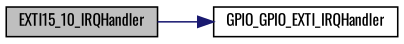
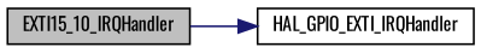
  digraph {
    rankdir=LR
    fontname=Oswald
    node [color=black fontname=Oswald fontsize=10 shape=record style=filled]
    n1 [fillcolor=grey75 fontcolor=black height=0.2 label=EXTI15_10_IRQHandler width=0.4]
-   n2 [fillcolor=white height=0.2 label=GPIO_GPIO_EXTI_IRQHandler width=0.4]
+   n2 [fillcolor=white height=0.2 label=HAL_GPIO_EXTI_IRQHandler width=0.4]
    n1 -> n2 [color=midnightblue fontname=Oswald fontsize=10 labelfontname=Helvetica labelfontsize=10 style=solid]
  }
